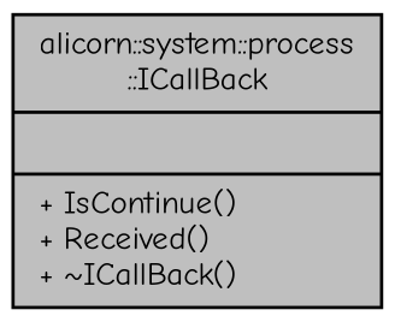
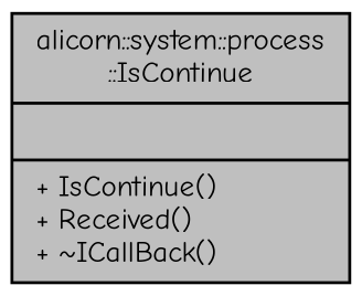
  digraph {
    fontname="Comic Neue"
-   n1 [color=black fillcolor=grey75 fontcolor=black fontname="Comic Neue" fontsize=10 height=0.2 label="{alicorn::system::process\l::ICallBack\n||+ IsContinue()\l+ Received()\l+ ~ICallBack()\l}" shape=record style=filled width=0.4]
+   n1 [color=black fillcolor=grey75 fontcolor=black fontname="Comic Neue" fontsize=10 height=0.2 label="{alicorn::system::process\l::IsContinue\n||+ IsContinue()\l+ Received()\l+ ~ICallBack()\l}" shape=record style=filled width=0.4]
  }
